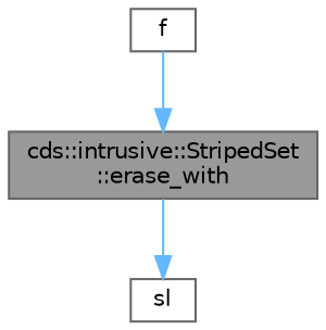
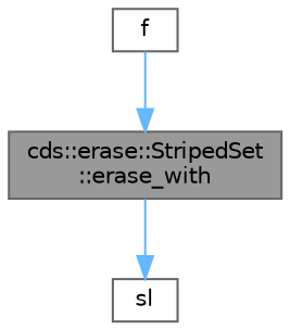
  digraph {
    rankdir=TB
    node [color=grey40 fillcolor=white fontname=Helvetica fontsize=10 shape=box style=filled]
    edge [color=steelblue1 fontname=Helvetica fontsize=10 labelfontname=Helvetica labelfontsize=10 style=solid]
-   n1 [color=gray40 fillcolor=grey60 fontcolor=black height=0.2 label="cds::intrusive::StripedSet\l::erase_with" width=0.4]
+   n1 [color=gray40 fillcolor=grey60 fontcolor=black height=0.2 label="cds::erase::StripedSet\l::erase_with" width=0.4]
    n2 [height=0.2 label=sl width=0.4]
    n3 [height=0.2 label=f width=0.4]
    n1 -> n2
    n3 -> n1
  }
